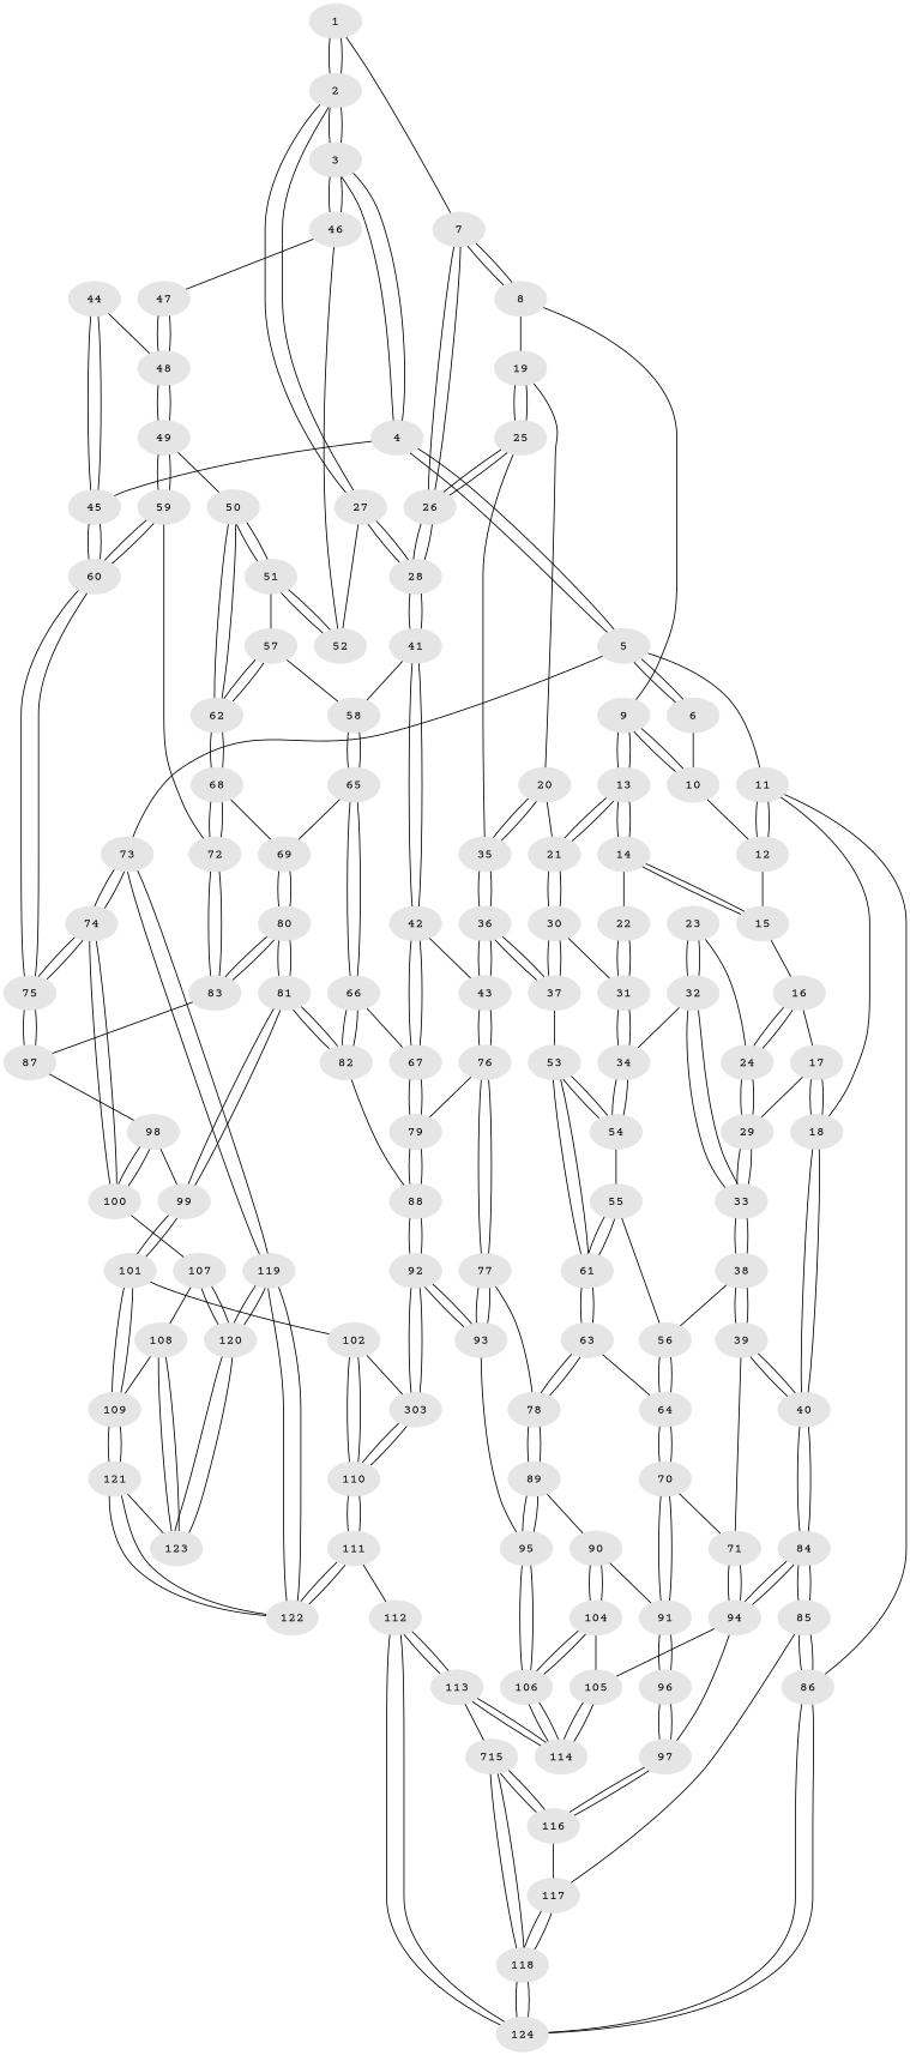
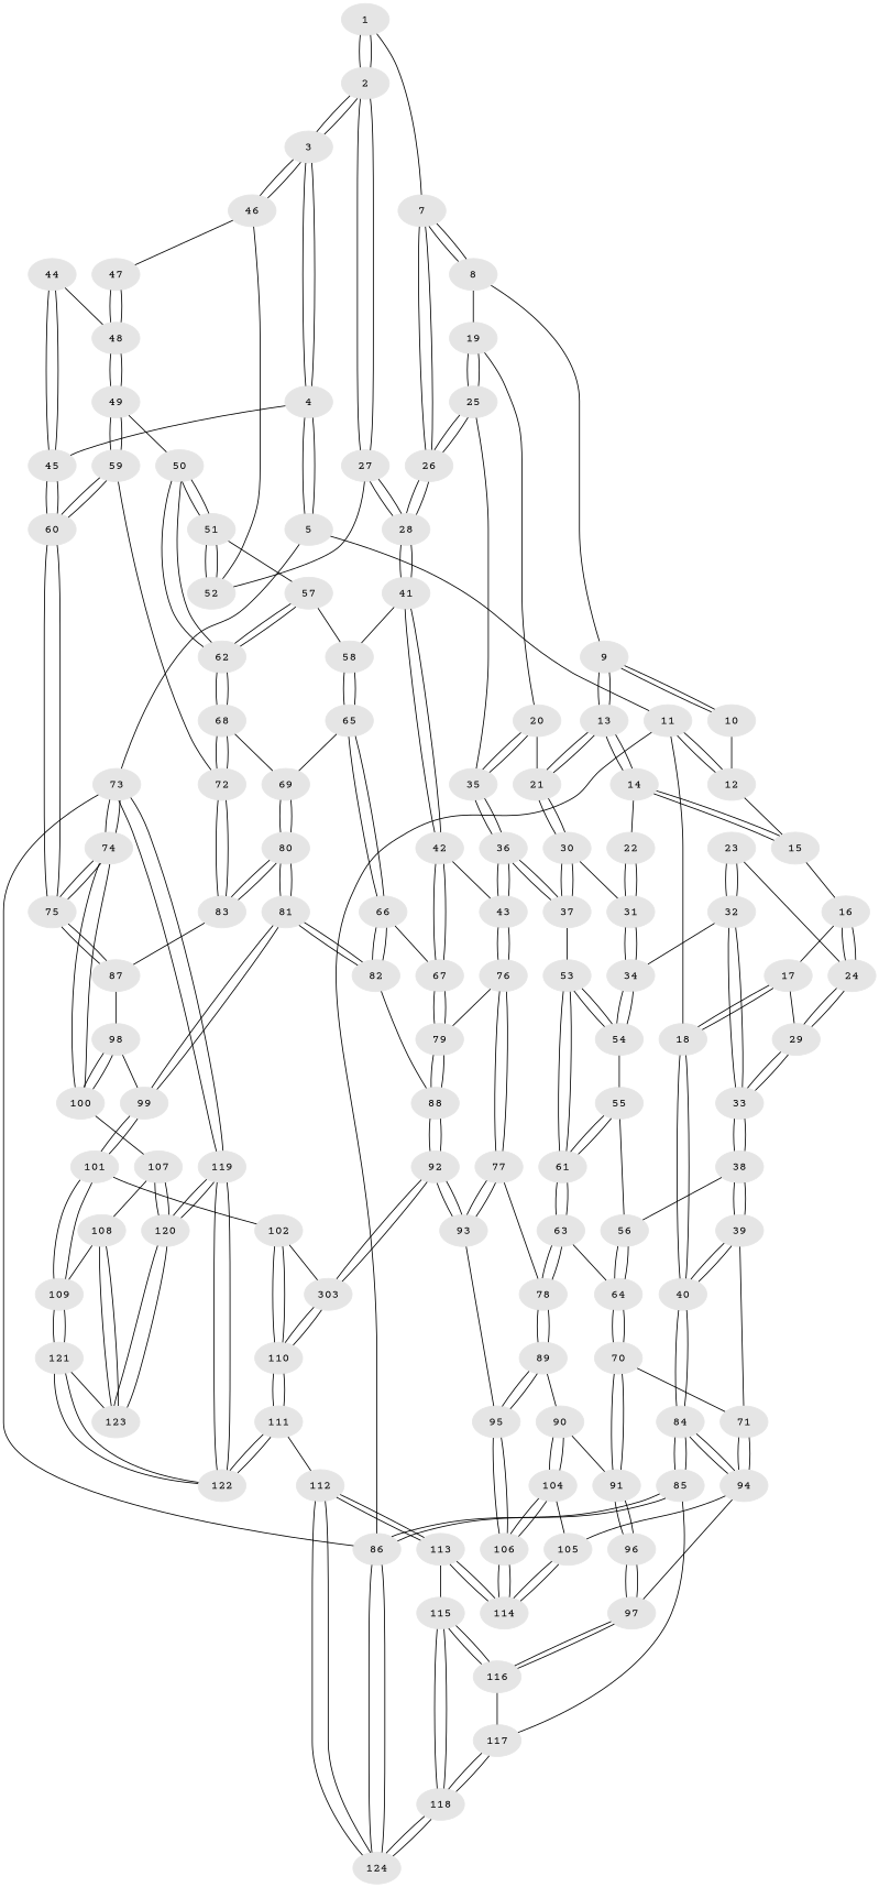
  graph {
    fontname="Courier Prime"
    node [color=gray90 fontname="Courier Prime" style=filled]
    edge [fontname="Courier Prime"]
    1
    2
    7
    3
    27
    8
    26
    4
    46
    28
    52
    5
    45
    47
-   6
    11
    73
    60
    10
    12
    18
    86
    74
    119
    9
    19
    13
    20
    25
    14
    21
    15
    40
    124
    16
    22
    30
    31
    17
    24
    29
    33
    84
    35
    36
    37
    23
    32
    34
    41
    42
    58
    38
    53
    54
    39
    56
    55
    43
    76
    61
    71
    64
    94
    85
    67
    65
    79
    77
    44
    48
    49
    75
    50
    59
    51
    62
    72
    57
    68
    63
    70
    66
    69
    83
    87
    78
    89
    91
    82
    80
    88
    81
    96
    97
    105
    100
    120
    122
    107
    98
    93
    95
    90
    92
    99
    101
    117
    118
    n110 [label=303]
    104
    106
    110
    116
    114
    102
    109
    108
    121
    111
    123
    112
    113
-   115 [label=715]
+   115
    1 -- 2
    1 -- 2
    1 -- 7
    2 -- 3
    2 -- 3
    2 -- 27
    2 -- 27
    7 -- 8
    7 -- 8
    7 -- 26
    7 -- 26
    3 -- 4
    3 -- 4
    3 -- 46
    3 -- 46
    27 -- 28
    27 -- 28
    27 -- 52
    8 -- 9
    8 -- 19
    26 -- 28
    26 -- 28
    4 -- 5
    4 -- 5
    4 -- 45
    46 -- 52
    46 -- 47
    28 -- 41
    28 -- 41
-   5 -- 6
-   5 -- 6
    5 -- 11
    5 -- 73
    45 -- 60
    45 -- 60
    47 -- 48
    47 -- 48
-   6 -- 10
    11 -- 12
    11 -- 12
    11 -- 18
    11 -- 86
+   73 -- 86
    73 -- 74
    73 -- 74
    73 -- 119
    73 -- 119
    60 -- 75
    60 -- 75
    10 -- 12
    12 -- 15
    18 -- 40
    18 -- 40
    86 -- 124
    86 -- 124
    74 -- 75
    74 -- 75
    74 -- 100
    74 -- 100
    119 -- 120
    119 -- 120
    119 -- 122
    119 -- 122
    9 -- 10
    9 -- 10
    9 -- 13
    9 -- 13
    19 -- 20
    19 -- 25
    19 -- 25
    13 -- 14
    13 -- 14
    13 -- 21
    13 -- 21
    20 -- 21
    20 -- 35
    20 -- 35
    25 -- 26
    25 -- 26
    25 -- 35
    14 -- 15
    14 -- 15
    14 -- 22
    21 -- 30
    21 -- 30
    15 -- 16
    40 -- 84
    40 -- 84
    16 -- 17
    16 -- 24
    16 -- 24
    22 -- 31
    22 -- 31
    30 -- 31
    30 -- 37
    30 -- 37
    31 -- 34
    31 -- 34
    17 -- 18
    17 -- 18
    17 -- 29
    24 -- 29
    24 -- 29
    29 -- 33
    29 -- 33
    33 -- 38
    33 -- 38
    84 -- 94
    84 -- 94
    84 -- 85
    84 -- 85
    35 -- 36
    35 -- 36
    36 -- 37
    36 -- 37
    36 -- 43
    36 -- 43
    37 -- 53
    23 -- 24
    23 -- 32
    23 -- 32
    32 -- 33
    32 -- 33
    32 -- 34
    34 -- 54
    34 -- 54
    41 -- 42
    41 -- 42
    41 -- 58
    42 -- 43
    42 -- 67
    42 -- 67
    58 -- 65
    58 -- 65
    38 -- 39
    38 -- 39
    38 -- 56
    53 -- 54
    53 -- 54
    53 -- 61
    53 -- 61
    54 -- 55
    39 -- 40
    39 -- 40
    39 -- 71
    56 -- 64
    56 -- 64
    55 -- 56
    55 -- 61
    55 -- 61
    43 -- 76
    43 -- 76
    76 -- 79
    76 -- 77
    76 -- 77
    61 -- 63
    61 -- 63
    71 -- 94
    71 -- 94
    64 -- 70
    64 -- 70
    94 -- 97
    94 -- 105
    85 -- 86
    85 -- 86
    85 -- 117
    67 -- 79
    67 -- 79
    65 -- 66
    65 -- 66
    65 -- 69
    79 -- 88
    79 -- 88
    77 -- 78
    77 -- 93
    77 -- 93
    44 -- 45
    44 -- 45
    44 -- 48
    48 -- 49
    48 -- 49
    49 -- 50
    49 -- 59
    49 -- 59
    75 -- 87
    75 -- 87
    50 -- 51
    50 -- 51
    50 -- 62
    50 -- 62
    59 -- 60
    59 -- 60
    59 -- 72
    51 -- 52
    51 -- 52
    51 -- 57
    62 -- 68
    62 -- 68
    72 -- 83
    72 -- 83
    57 -- 58
    57 -- 62
    57 -- 62
    68 -- 72
    68 -- 72
    68 -- 69
    63 -- 64
    63 -- 78
    63 -- 78
    70 -- 71
    70 -- 91
    70 -- 91
    66 -- 67
    66 -- 82
    66 -- 82
    69 -- 80
    69 -- 80
    83 -- 87
    87 -- 98
    78 -- 89
    78 -- 89
    89 -- 95
    89 -- 95
    89 -- 90
    91 -- 96
    91 -- 96
    82 -- 88
    80 -- 83
    80 -- 83
    80 -- 81
    80 -- 81
    88 -- 92
    88 -- 92
    81 -- 82
    81 -- 82
    81 -- 99
    81 -- 99
    96 -- 97
    96 -- 97
    97 -- 116
    97 -- 116
    105 -- 114
    105 -- 114
    100 -- 107
    120 -- 123
    120 -- 123
    107 -- 120
    107 -- 120
    107 -- 108
    98 -- 100
    98 -- 100
    98 -- 99
    93 -- 95
    95 -- 106
    95 -- 106
    90 -- 91
    90 -- 104
    90 -- 104
    92 -- 93
    92 -- 93
    92 -- n110
    92 -- n110
    99 -- 101
    99 -- 101
    101 -- 102
    101 -- 109
    101 -- 109
    117 -- 118
    117 -- 118
    118 -- 124
    118 -- 124
    n110 -- 110
    n110 -- 110
    104 -- 105
    104 -- 106
    104 -- 106
    106 -- 114
    106 -- 114
    110 -- 111
    110 -- 111
    116 -- 117
    102 -- n110
    102 -- 110
    102 -- 110
    109 -- 121
    109 -- 121
    108 -- 109
    108 -- 123
    108 -- 123
    121 -- 122
    121 -- 122
    121 -- 123
    111 -- 122
    111 -- 122
    111 -- 112
    112 -- 124
    112 -- 124
    112 -- 113
    112 -- 113
    113 -- 114
    113 -- 114
    113 -- 115
    115 -- 118
    115 -- 118
    115 -- 116
    115 -- 116
  }
